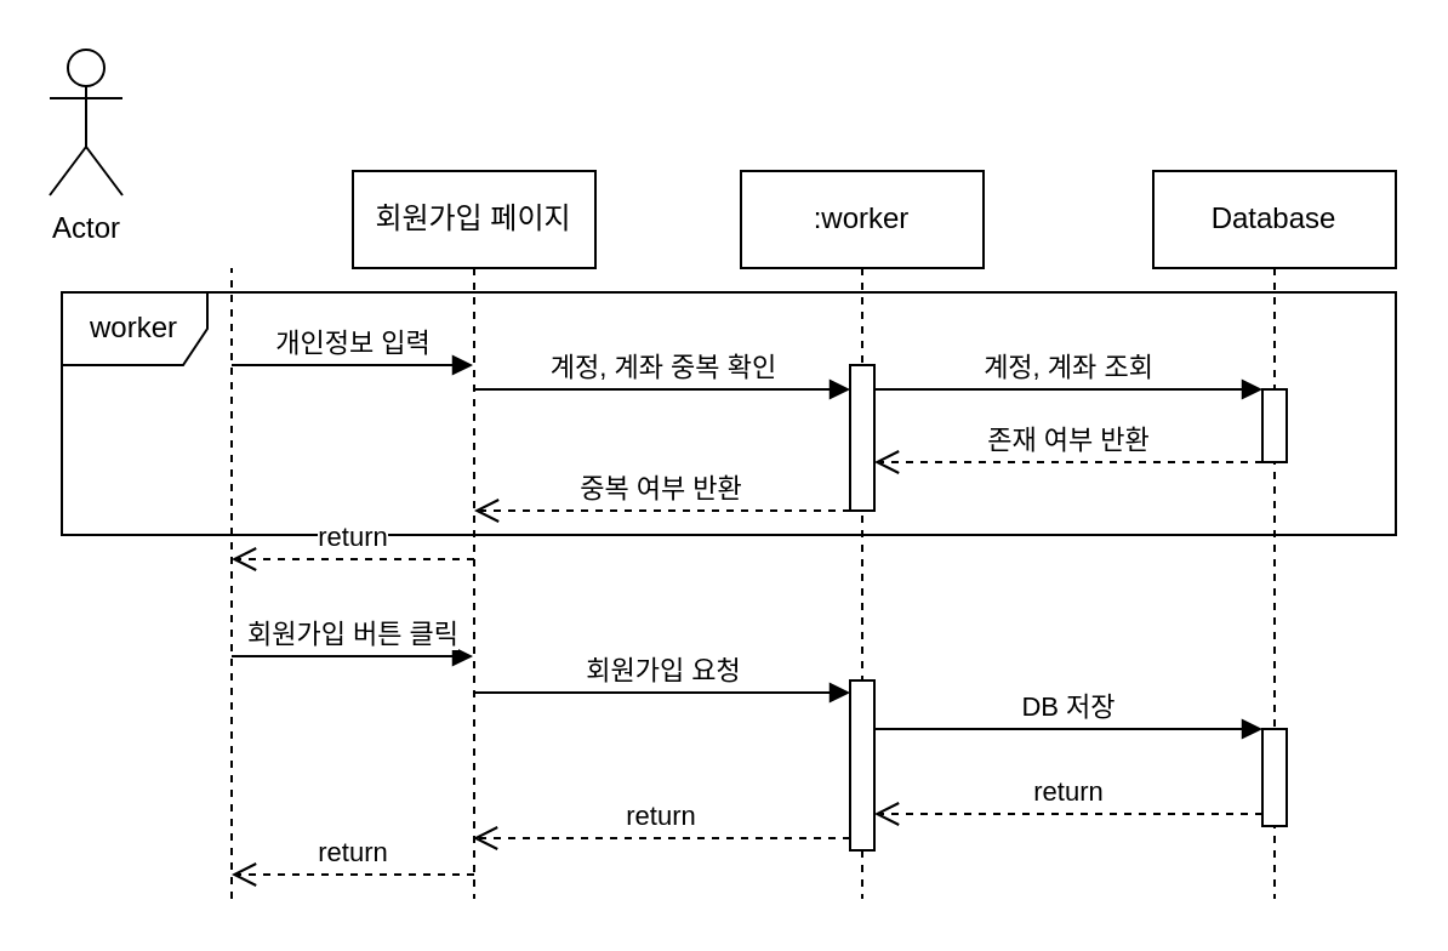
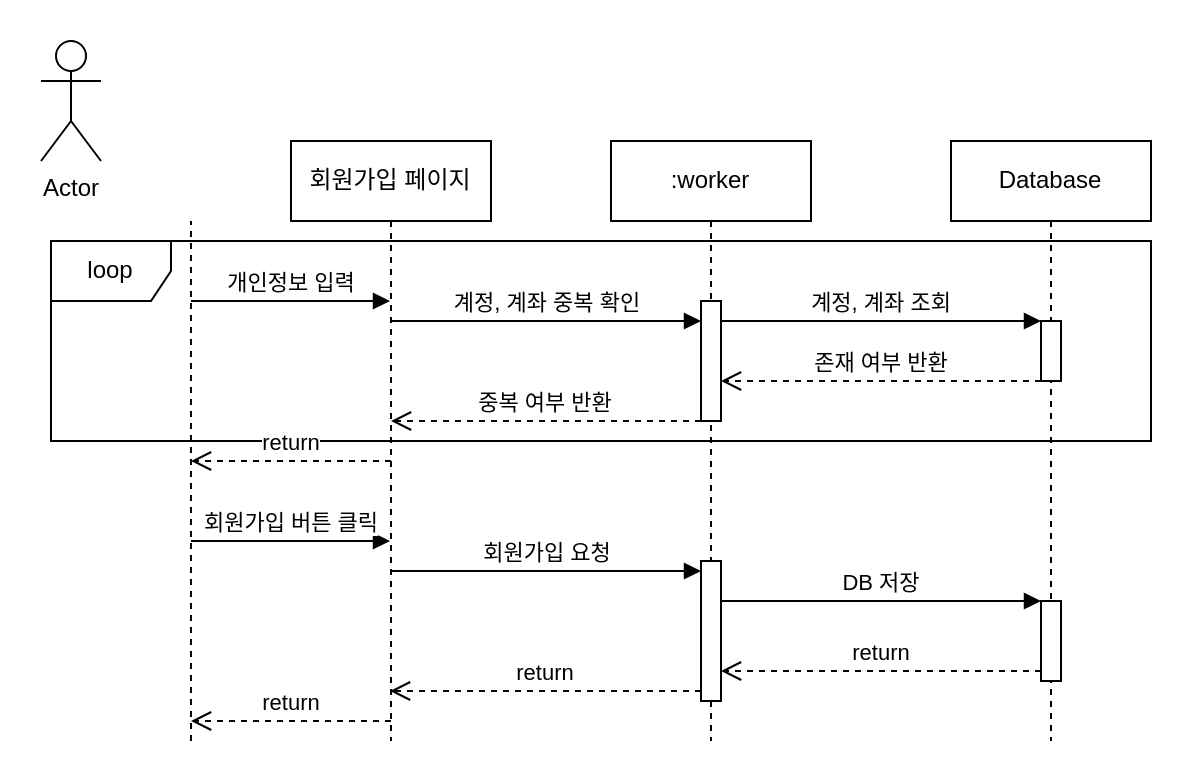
  <mxCell id="0" />
  <mxCell id="1" parent="0" />
  <mxCell id="2" value="회원가입 페이지" style="shape=umlLifeline;perimeter=lifelinePerimeter;whiteSpace=wrap;html=1;container=0;dropTarget=0;collapsible=0;recursiveResize=0;outlineConnect=0;portConstraint=eastwest;newEdgeStyle={&quot;edgeStyle&quot;:&quot;elbowEdgeStyle&quot;,&quot;elbow&quot;:&quot;vertical&quot;,&quot;curved&quot;:0,&quot;rounded&quot;:0};" parent="1" vertex="1"><mxGeometry x="145" y="70" width="100" height="300" as="geometry" /></mxCell>
  <mxCell id="3" value=":worker" style="shape=umlLifeline;perimeter=lifelinePerimeter;whiteSpace=wrap;html=1;container=0;dropTarget=0;collapsible=0;recursiveResize=0;outlineConnect=0;portConstraint=eastwest;newEdgeStyle={&quot;edgeStyle&quot;:&quot;elbowEdgeStyle&quot;,&quot;elbow&quot;:&quot;vertical&quot;,&quot;curved&quot;:0,&quot;rounded&quot;:0};" parent="1" vertex="1"><mxGeometry x="305" y="70" width="100" height="300" as="geometry" /></mxCell>
  <mxCell id="4" value="" style="html=1;points=[];perimeter=orthogonalPerimeter;outlineConnect=0;targetShapes=umlLifeline;portConstraint=eastwest;newEdgeStyle={&quot;edgeStyle&quot;:&quot;elbowEdgeStyle&quot;,&quot;elbow&quot;:&quot;vertical&quot;,&quot;curved&quot;:0,&quot;rounded&quot;:0};" vertex="1" parent="3"><mxGeometry x="45" y="80" width="10" height="60" as="geometry" /></mxCell>
  <mxCell id="5" value="" style="html=1;points=[[0,0,0,0,5],[0,1,0,0,-5],[1,0,0,0,5],[1,1,0,0,-5]];perimeter=orthogonalPerimeter;outlineConnect=0;targetShapes=umlLifeline;portConstraint=eastwest;newEdgeStyle={&quot;curved&quot;:0,&quot;rounded&quot;:0};" vertex="1" parent="3"><mxGeometry x="45" y="210" width="10" height="70" as="geometry" /></mxCell>
  <mxCell id="6" value="회원가입 버튼 클릭" style="html=1;verticalAlign=bottom;endArrow=block;curved=0;rounded=0;" edge="1" parent="3"><mxGeometry width="80" relative="1" as="geometry"><mxPoint x="-210" y="200" as="sourcePoint" /><mxPoint x="-110.5" y="200" as="targetPoint" /></mxGeometry></mxCell>
  <mxCell id="7" value="회원가입 요청" style="html=1;verticalAlign=bottom;endArrow=block;curved=0;rounded=0;entryX=0;entryY=0;entryDx=0;entryDy=5;" edge="1" target="5" parent="3"><mxGeometry relative="1" as="geometry"><mxPoint x="-110.071" y="215" as="sourcePoint" /></mxGeometry></mxCell>
  <mxCell id="8" value="Actor" style="shape=umlActor;verticalLabelPosition=bottom;verticalAlign=top;html=1;outlineConnect=0;" vertex="1" parent="1"><mxGeometry x="20" y="20" width="30" height="60" as="geometry" /></mxCell>
  <mxCell id="9" value="" style="endArrow=none;dashed=1;html=1;rounded=0;" edge="1" parent="1"><mxGeometry width="50" height="50" relative="1" as="geometry"><mxPoint x="95" y="370" as="sourcePoint" /><mxPoint x="95" as="targetPoint" y="110" /></mxGeometry></mxCell>
  <mxCell id="10" value="Database" style="shape=umlLifeline;perimeter=lifelinePerimeter;whiteSpace=wrap;html=1;container=0;dropTarget=0;collapsible=0;recursiveResize=0;outlineConnect=0;portConstraint=eastwest;newEdgeStyle={&quot;edgeStyle&quot;:&quot;elbowEdgeStyle&quot;,&quot;elbow&quot;:&quot;vertical&quot;,&quot;curved&quot;:0,&quot;rounded&quot;:0};" vertex="1" parent="1"><mxGeometry x="475" y="70" width="100" height="300" as="geometry" /></mxCell>
  <mxCell id="11" value="" style="html=1;points=[];perimeter=orthogonalPerimeter;outlineConnect=0;targetShapes=umlLifeline;portConstraint=eastwest;newEdgeStyle={&quot;edgeStyle&quot;:&quot;elbowEdgeStyle&quot;,&quot;elbow&quot;:&quot;vertical&quot;,&quot;curved&quot;:0,&quot;rounded&quot;:0};" vertex="1" parent="10"><mxGeometry x="45" y="90" width="10" height="30" as="geometry" /></mxCell>
  <mxCell id="12" value="" style="html=1;points=[[0,0,0,0,5],[0,1,0,0,-5],[1,0,0,0,5],[1,1,0,0,-5]];perimeter=orthogonalPerimeter;outlineConnect=0;targetShapes=umlLifeline;portConstraint=eastwest;newEdgeStyle={&quot;curved&quot;:0,&quot;rounded&quot;:0};" vertex="1" parent="10"><mxGeometry x="45" y="230" width="10" height="40" as="geometry" /></mxCell>
  <mxCell id="13" value="개인정보 입력" style="html=1;verticalAlign=bottom;endArrow=block;curved=0;rounded=0;" edge="1" parent="1"><mxGeometry width="80" relative="1" as="geometry"><mxPoint x="95" y="150" as="sourcePoint" /><mxPoint x="194.5" y="150" as="targetPoint" /></mxGeometry></mxCell>
  <mxCell id="14" value="계정, 계좌 중복 확인" style="html=1;verticalAlign=bottom;endArrow=block;curved=0;rounded=0;" edge="1" parent="1" target="4"><mxGeometry width="80" relative="1" as="geometry"><mxPoint x="195" y="160" as="sourcePoint" /><mxPoint x="350" y="140" as="targetPoint" /></mxGeometry></mxCell>
  <mxCell id="15" value="계정, 계좌 조회" style="html=1;verticalAlign=bottom;endArrow=block;curved=0;rounded=0;" edge="1" parent="1"><mxGeometry width="80" relative="1" as="geometry"><mxPoint x="360" y="160" as="sourcePoint" /><mxPoint x="520" y="160" as="targetPoint" /></mxGeometry></mxCell>
  <mxCell id="16" value="존재 여부 반환" style="html=1;verticalAlign=bottom;endArrow=open;dashed=1;endSize=8;curved=0;rounded=0;" edge="1" parent="1"><mxGeometry relative="1" as="geometry"><mxPoint x="520" y="190" as="sourcePoint" /><mxPoint x="360" y="190" as="targetPoint" /></mxGeometry></mxCell>
  <mxCell id="17" value="중복 여부 반환" style="html=1;verticalAlign=bottom;endArrow=open;dashed=1;endSize=8;curved=0;rounded=0;" edge="1" parent="1"><mxGeometry relative="1" as="geometry"><mxPoint x="350" y="210" as="sourcePoint" /><mxPoint x="195" y="210" as="targetPoint" /></mxGeometry></mxCell>
- <mxCell id="18" value="worker" style="shape=umlFrame;whiteSpace=wrap;html=1;pointerEvents=0;" vertex="1" parent="1"><mxGeometry x="25" y="120" width="550" height="100" as="geometry" /></mxCell>
+ <mxCell id="18" value="loop" style="shape=umlFrame;whiteSpace=wrap;html=1;pointerEvents=0;" vertex="1" parent="1"><mxGeometry x="25" y="120" width="550" height="100" as="geometry" /></mxCell>
  <mxCell id="19" value="return" style="html=1;verticalAlign=bottom;endArrow=open;dashed=1;endSize=8;curved=0;rounded=0;" edge="1" parent="1"><mxGeometry relative="1" as="geometry"><mxPoint x="195" y="230" as="sourcePoint" /><mxPoint x="95" y="230" as="targetPoint" /></mxGeometry></mxCell>
  <mxCell id="20" value="return" style="html=1;verticalAlign=bottom;endArrow=open;dashed=1;endSize=8;curved=0;rounded=0;exitX=0;exitY=1;exitDx=0;exitDy=-5;" edge="1" source="12" parent="1" target="5"><mxGeometry relative="1" as="geometry"><mxPoint x="450" y="355" as="targetPoint" /></mxGeometry></mxCell>
  <mxCell id="21" value="DB 저장" style="html=1;verticalAlign=bottom;endArrow=block;curved=0;rounded=0;entryX=0;entryY=0;entryDx=0;entryDy=5;exitX=1;exitY=0;exitDx=0;exitDy=5;exitPerimeter=0;" edge="1" parent="1"><mxGeometry relative="1" as="geometry"><mxPoint x="360" y="300" as="sourcePoint" /><mxPoint x="520" y="300" as="targetPoint" /></mxGeometry></mxCell>
  <mxCell id="22" value="return" style="html=1;verticalAlign=bottom;endArrow=open;dashed=1;endSize=8;curved=0;rounded=0;exitX=0;exitY=1;exitDx=0;exitDy=-5;" edge="1" source="5" parent="1" target="2"><mxGeometry relative="1" as="geometry"><mxPoint x="194.929" y="355" as="targetPoint" /></mxGeometry></mxCell>
  <mxCell id="23" value="return" style="html=1;verticalAlign=bottom;endArrow=open;dashed=1;endSize=8;curved=0;rounded=0;" edge="1" parent="1"><mxGeometry relative="1" as="geometry"><mxPoint x="95" y="360" as="targetPoint" /><mxPoint x="195" y="360" as="sourcePoint" /></mxGeometry></mxCell>
